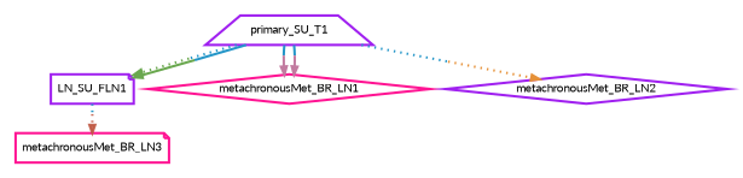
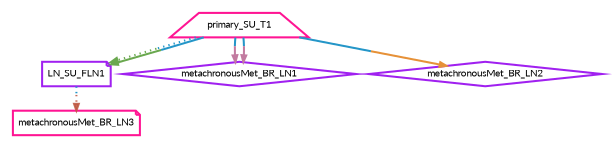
  digraph {
    fontname=Lato
    node [color=purple fillcolor=white fontname=Lato penwidth=3.0 shape=note]
    edge [color="#2496c8ff;0.5:#6aa84fff" fontname=Lato penwidth=3 style=solid]
    metachronousMet_BR_LN3 [color=deeppink]
    LN_SU_FLN1
-   metachronousMet_BR_LN1 [color=deeppink shape=diamond]
+   metachronousMet_BR_LN1 [shape=diamond]
    metachronousMet_BR_LN2 [shape=diamond]
-   primary_SU_T1 [shape=trapezium]
+   primary_SU_T1 [color=deeppink shape=trapezium]
    LN_SU_FLN1 -> metachronousMet_BR_LN3 [color="#2496c8ff;0.5:#be5742e1" style=dotted]
    primary_SU_T1 -> LN_SU_FLN1 [style=dotted]
    primary_SU_T1 -> LN_SU_FLN1
    primary_SU_T1 -> metachronousMet_BR_LN1 [color="#2496c8ff;0.5:#c27ba0ff"]
    primary_SU_T1 -> metachronousMet_BR_LN1 [color="#2496c8ff;0.5:#c27ba0ff"]
-   primary_SU_T1 -> metachronousMet_BR_LN2 [color="#2496c8ff;0.5:#e69138ff" style=dotted]
+   primary_SU_T1 -> metachronousMet_BR_LN2 [color="#2496c8ff;0.5:#e69138ff"]
  }
